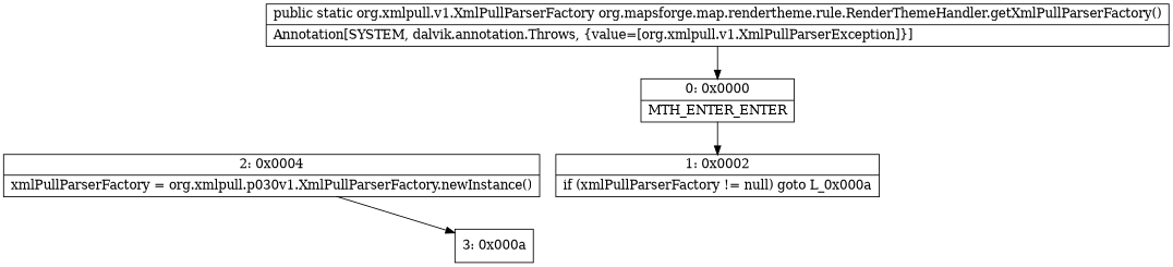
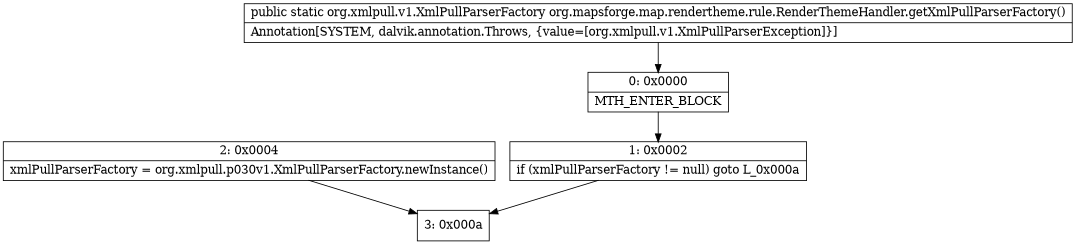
  digraph {
    node [shape=record]
-   n1 [label="{0\:\ 0x0000|MTH_ENTER_ENTER\l}"]
+   n1 [label="{0\:\ 0x0000|MTH_ENTER_BLOCK\l}"]
    n2 [label="{1\:\ 0x0002|if (xmlPullParserFactory != null) goto L_0x000a\l}"]
    n3 [label="{3\:\ 0x000a}"]
    n4 [label="{2\:\ 0x0004|xmlPullParserFactory = org.xmlpull.p030v1.XmlPullParserFactory.newInstance()\l}"]
    n5 [label="{public static org.xmlpull.v1.XmlPullParserFactory org.mapsforge.map.rendertheme.rule.RenderThemeHandler.getXmlPullParserFactory()  | Annotation[SYSTEM, dalvik.annotation.Throws, \{value=[org.xmlpull.v1.XmlPullParserException]\}]\l}"]
    n1 -> n2
+   n2 -> n3
    n4 -> n3
    n5 -> n1
  }
